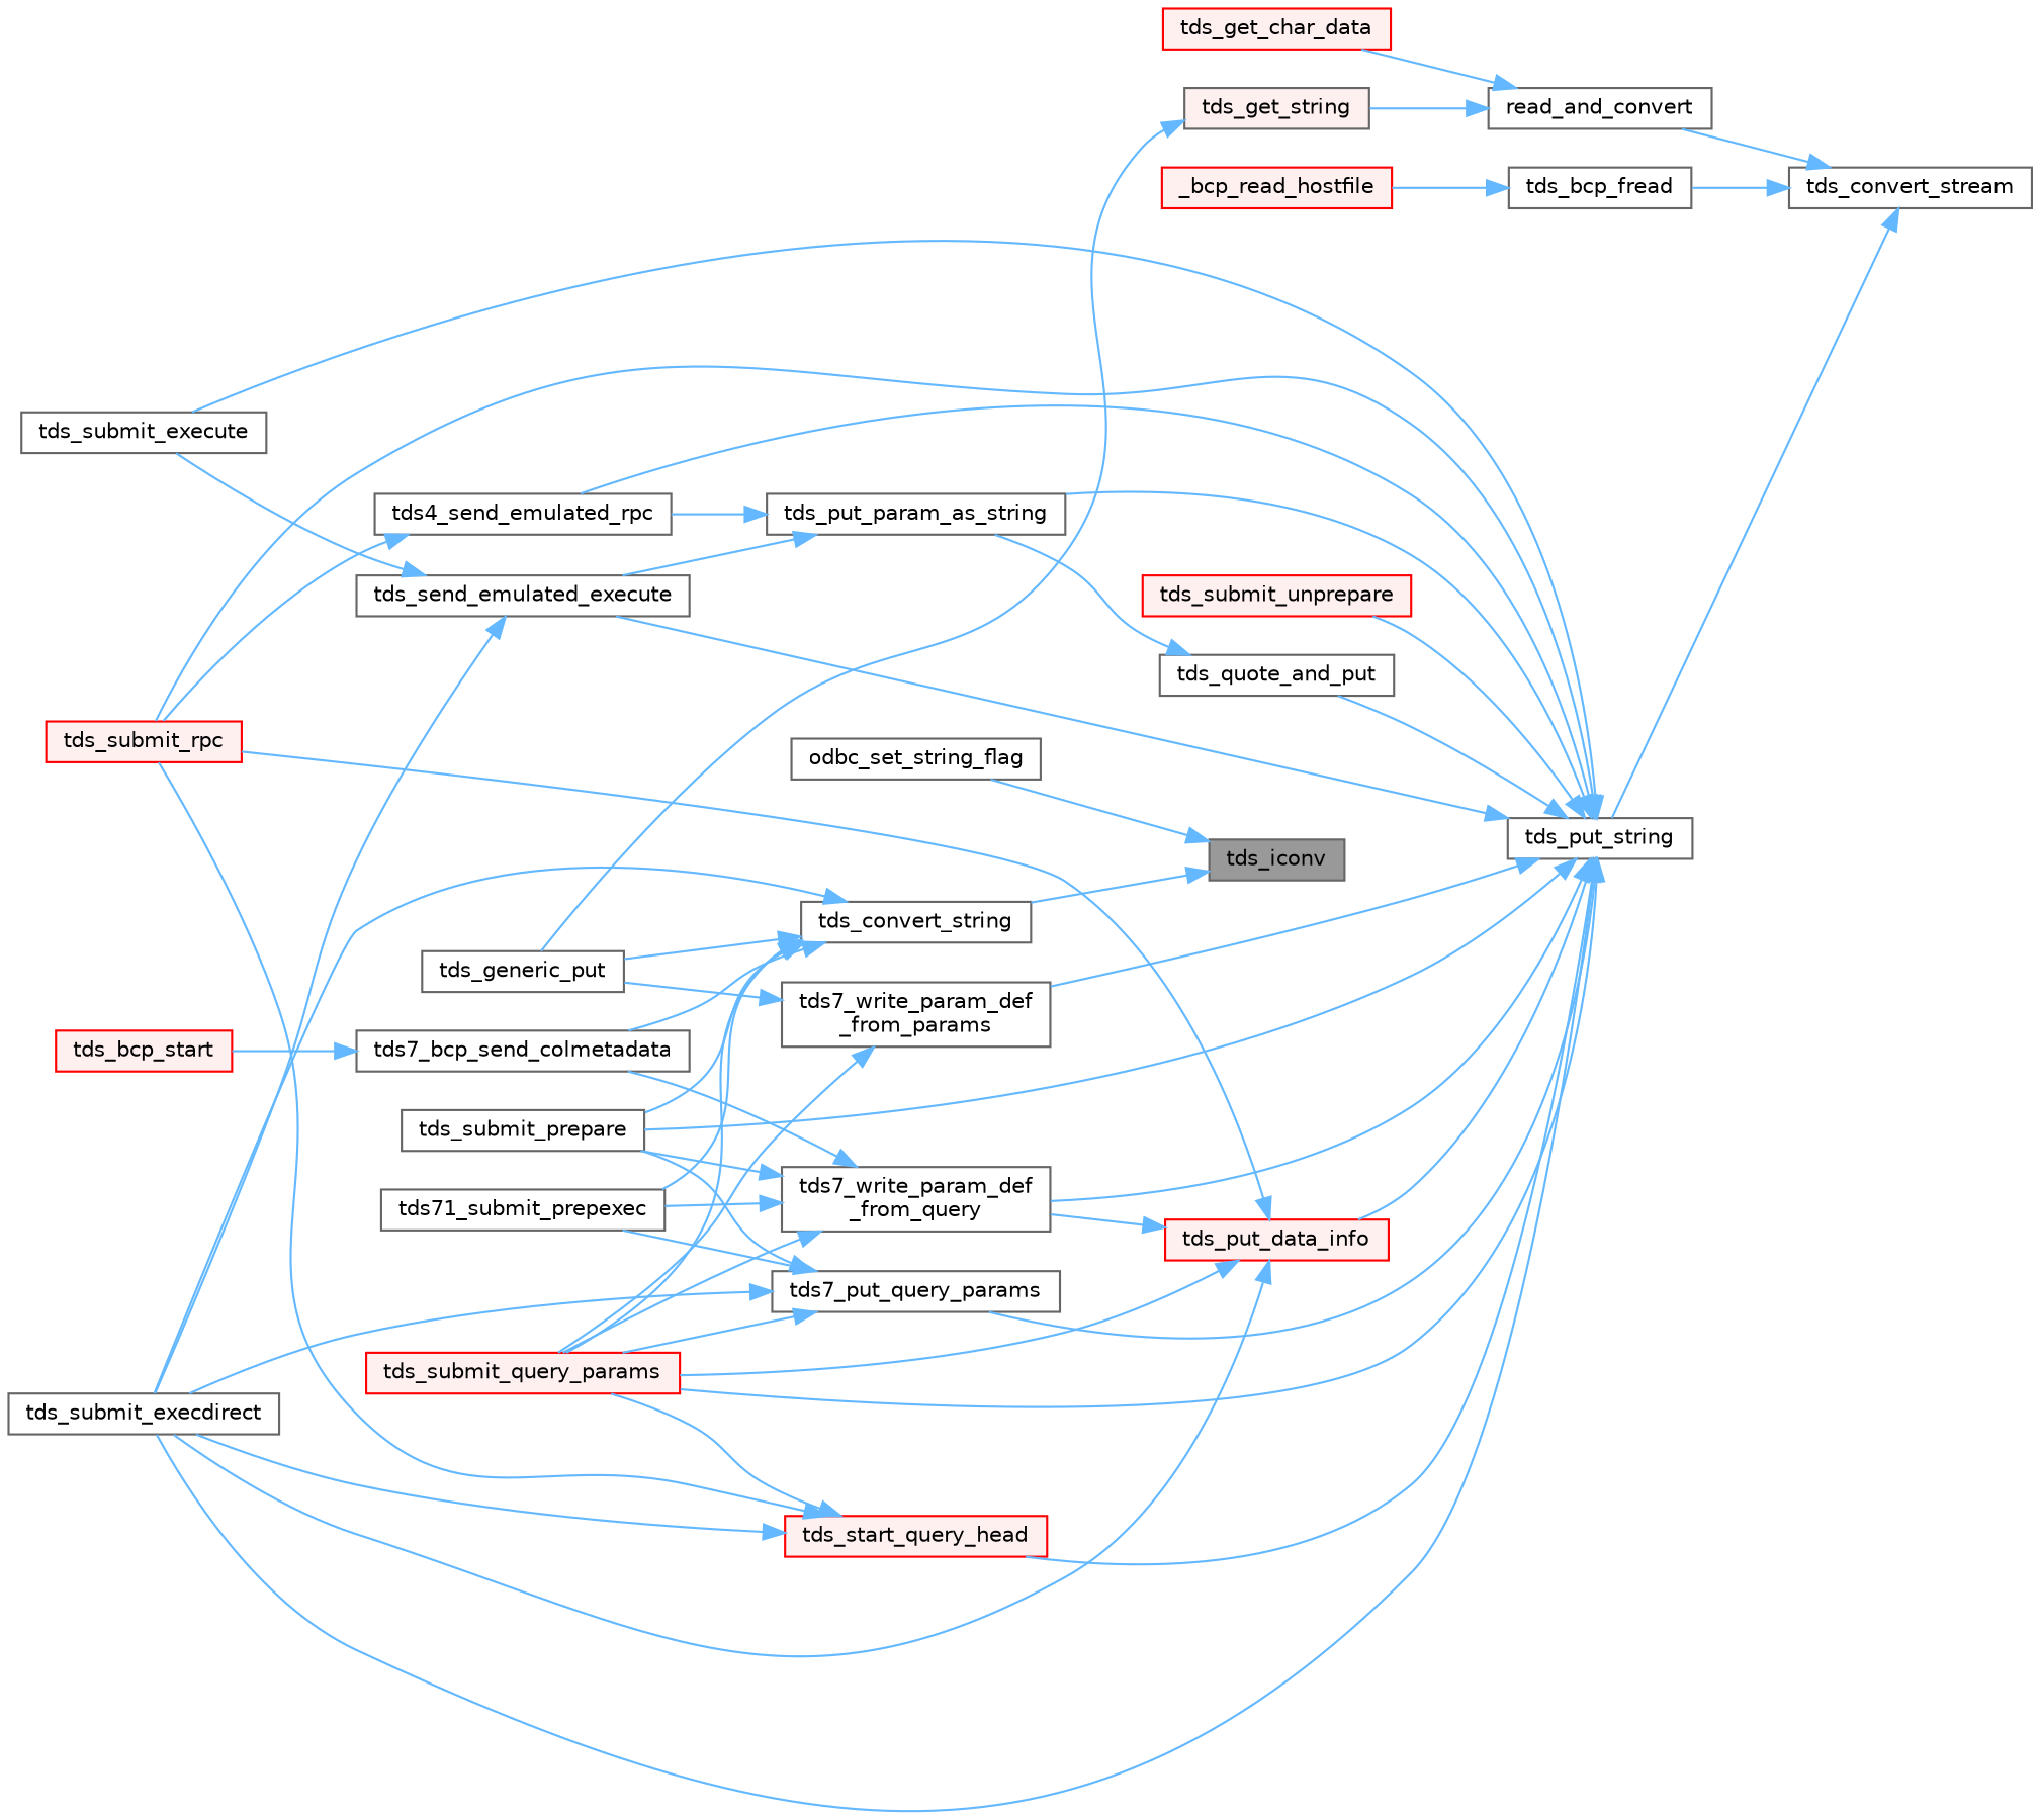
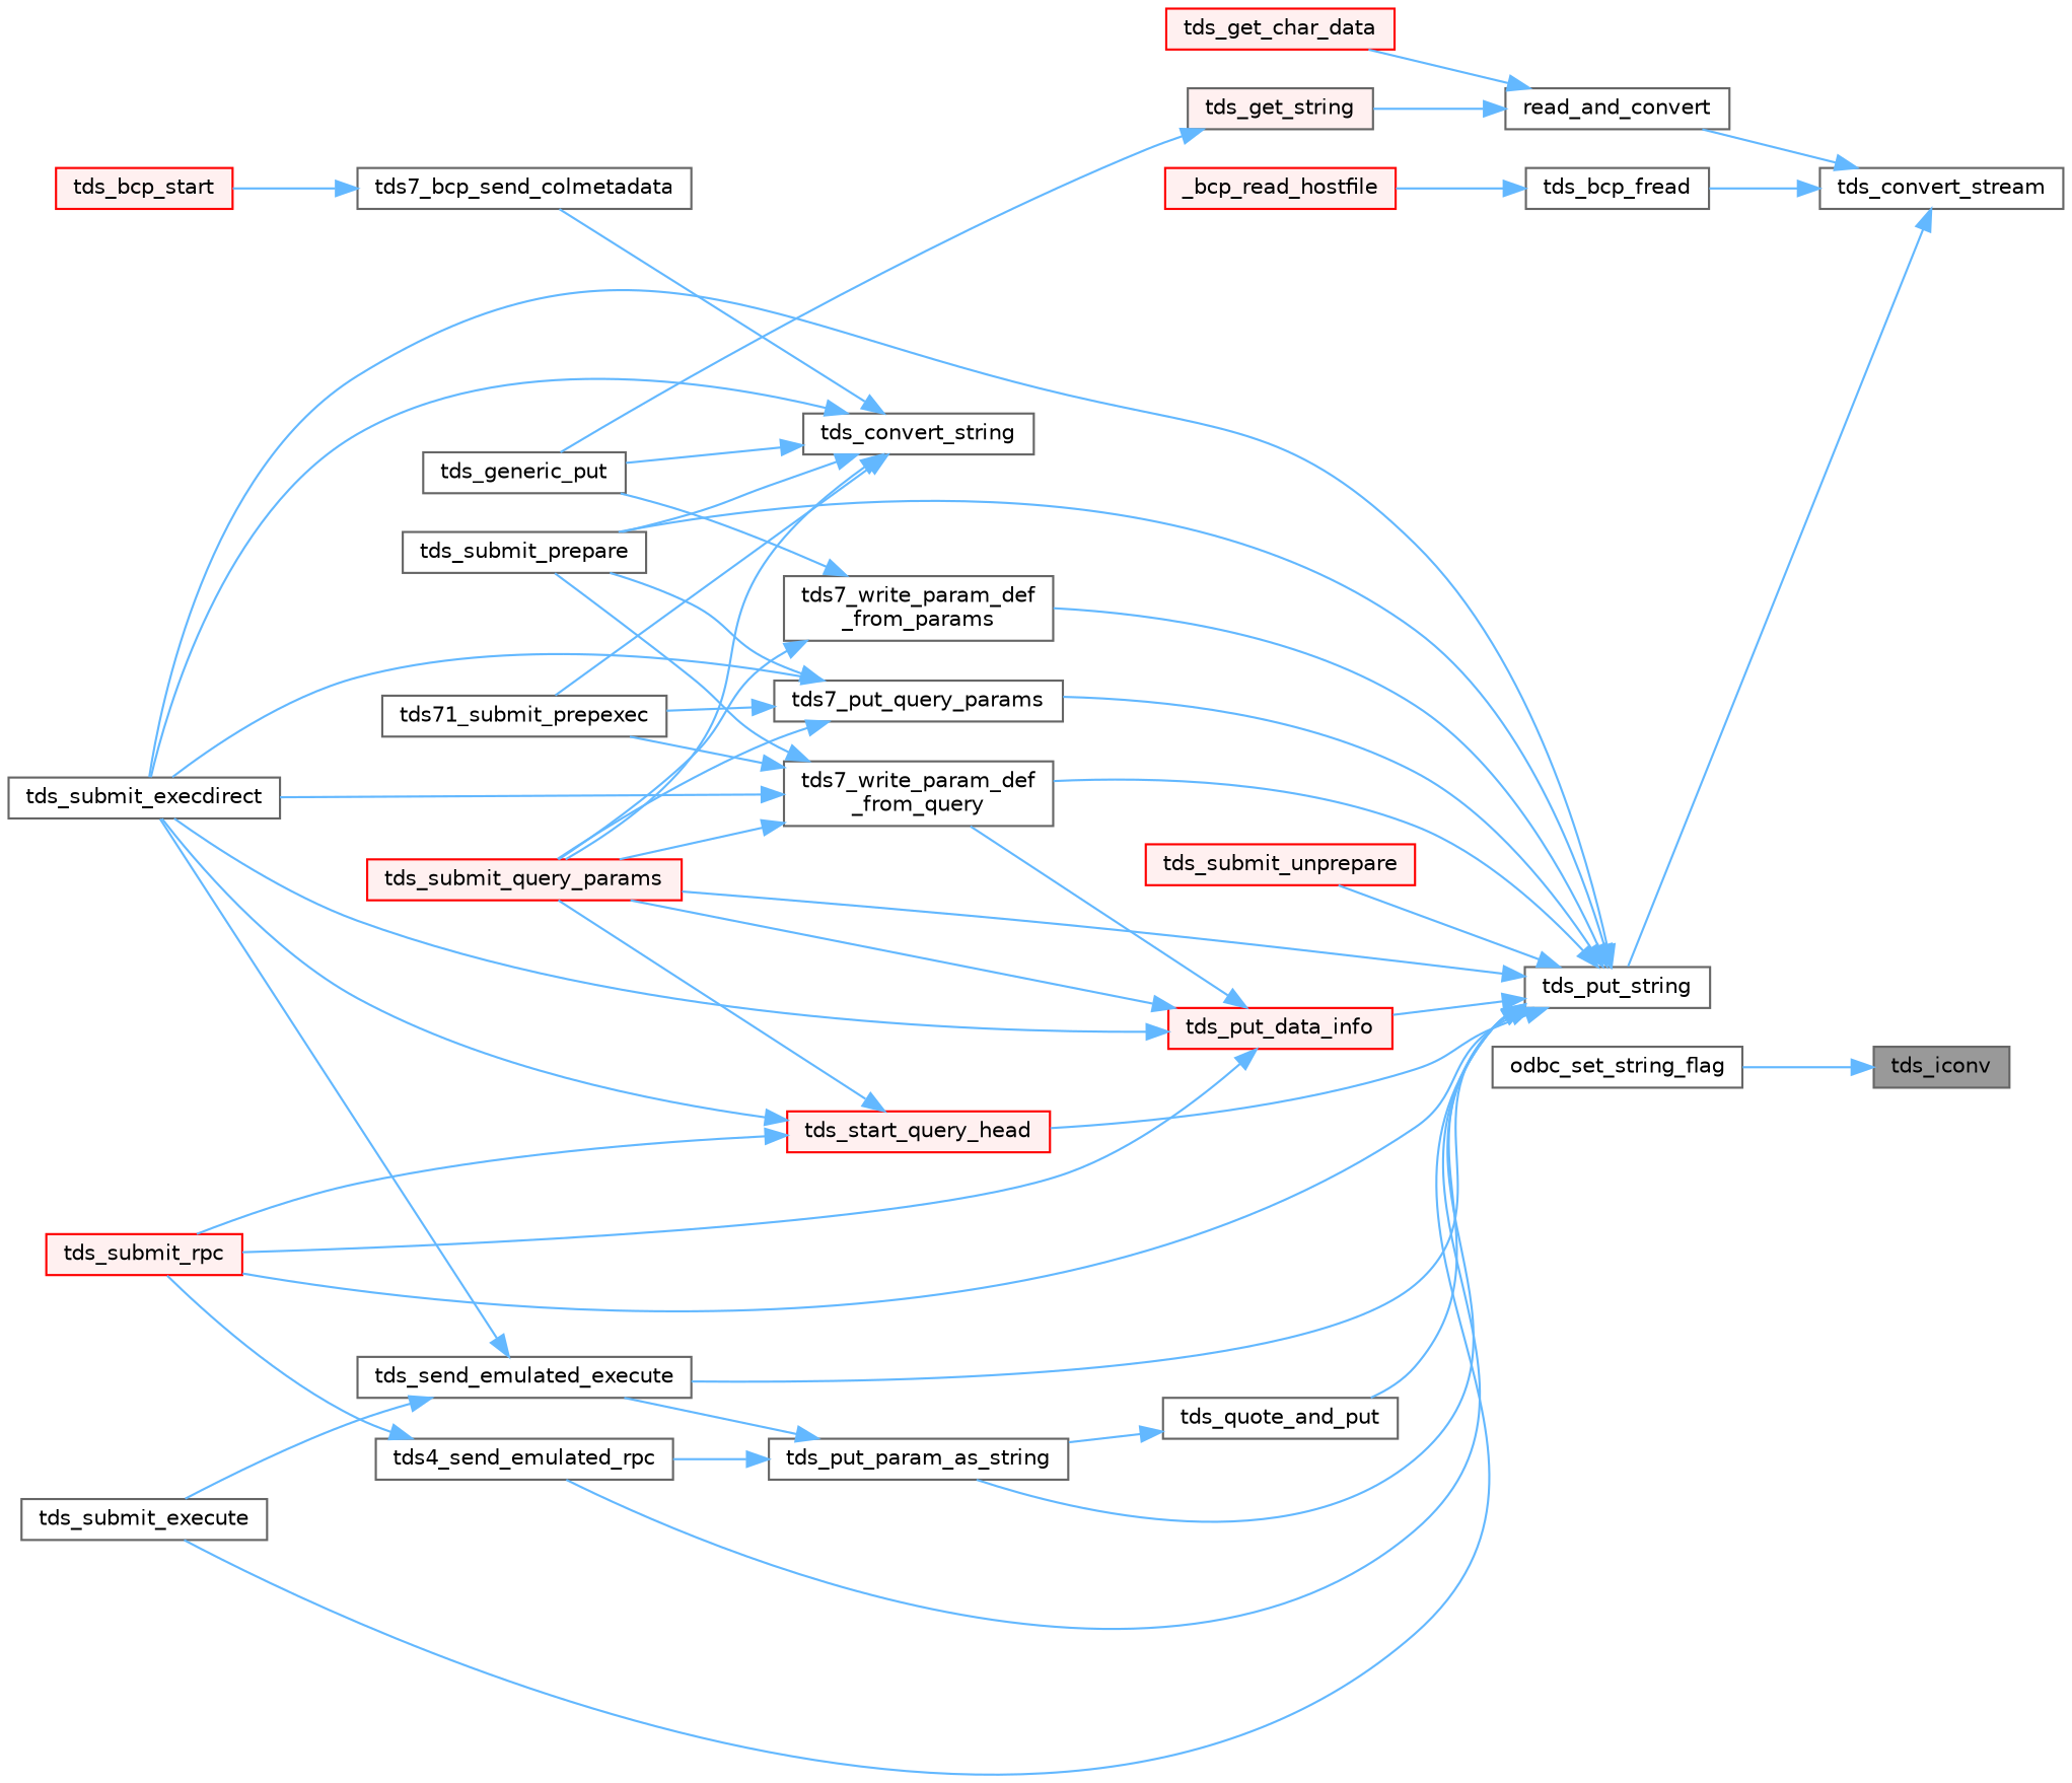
  digraph {
    rankdir=RL
    node [color=grey40 fillcolor=white fontname=Helvetica fontsize=10 shape=box style=filled]
    edge [color=steelblue1 dir=back fontname=Helvetica fontsize=10 labelfontname=Helvetica labelfontsize=10 style=solid]
    n1 [color=gray40 fillcolor=grey60 fontcolor=black height=0.2 label=tds_iconv width=0.4]
    n2 [height=0.2 label=odbc_set_string_flag width=0.4]
    n3 [height=0.2 label=tds_convert_string width=0.4]
    n4 [height=0.2 label=tds_convert_stream width=0.4]
    n5 [height=0.2 label=read_and_convert width=0.4]
    n6 [height=0.2 label=tds_bcp_fread width=0.4]
    n7 [height=0.2 label=tds_put_string width=0.4]
    n8 [height=0.2 label=tds_generic_put width=0.4]
    n9 [height=0.2 label=tds_submit_execdirect width=0.4]
    n10 [height=0.2 label=tds_submit_prepare width=0.4]
    n11 [color=red fillcolor="#FFF0F0" height=0.2 label=tds_submit_query_params width=0.4]
    n12 [height=0.2 label=tds71_submit_prepexec width=0.4]
    n13 [height=0.2 label=tds7_bcp_send_colmetadata width=0.4]
    n14 [color=red fillcolor="#FFF0F0" height=0.2 label=tds_get_char_data width=0.4]
    n15 [fillcolor="#FFF0F0" height=0.2 label=tds_get_string width=0.4]
    n16 [color=red fillcolor="#FFF0F0" height=0.2 label=_bcp_read_hostfile width=0.4]
    n17 [height=0.2 label=tds4_send_emulated_rpc width=0.4]
    n18 [color=red fillcolor="#FFF0F0" height=0.2 label=tds_submit_rpc width=0.4]
    n19 [height=0.2 label=tds7_put_query_params width=0.4]
    n20 [height=0.2 label="tds7_write_param_def\l_from_params" width=0.4]
    n21 [height=0.2 label="tds7_write_param_def\l_from_query" width=0.4]
    n22 [color=red fillcolor="#FFF0F0" height=0.2 label=tds_put_data_info width=0.4]
    n23 [height=0.2 label=tds_put_param_as_string width=0.4]
    n24 [height=0.2 label=tds_send_emulated_execute width=0.4]
    n25 [height=0.2 label=tds_submit_execute width=0.4]
    n26 [height=0.2 label=tds_quote_and_put width=0.4]
    n27 [color=red fillcolor="#FFF0F0" height=0.2 label=tds_start_query_head width=0.4]
    n28 [color=red fillcolor="#FFF0F0" height=0.2 label=tds_submit_unprepare width=0.4]
    n29 [color=red fillcolor="#FFF0F0" height=0.2 label=tds_bcp_start width=0.4]
    n1 -> n2
-   n1 -> n3
    n3 -> n8
    n3 -> n9
    n3 -> n10
    n3 -> n11
    n3 -> n12
    n3 -> n13
    n4 -> n5
    n4 -> n6
    n4 -> n7
    n5 -> n14
    n5 -> n15
    n6 -> n16
    n7 -> n9
    n7 -> n10
    n7 -> n11
    n7 -> n17
    n7 -> n18
    n7 -> n19
    n7 -> n20
    n7 -> n21
    n7 -> n22
    n7 -> n23
    n7 -> n24
    n7 -> n25
    n7 -> n26
    n7 -> n27
    n7 -> n28
    n13 -> n29
    n15 -> n8
    n17 -> n18
    n19 -> n9
    n19 -> n10
    n19 -> n11
    n19 -> n12
    n20 -> n8
    n20 -> n11
-   n21 -> n13
+   n21 -> n9
    n21 -> n10
    n21 -> n11
    n21 -> n12
    n22 -> n9
    n22 -> n11
    n22 -> n18
    n22 -> n21
    n23 -> n17
    n23 -> n24
    n24 -> n9
    n24 -> n25
    n26 -> n23
    n27 -> n9
    n27 -> n11
    n27 -> n18
  }
